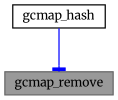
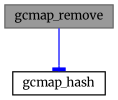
  digraph {
    rankdir=TB
    fontname=Merriweather
    node [fontname=Merriweather fontsize=10 shape=box style=filled]
    n1 [color=gray40 fillcolor=grey60 fontcolor=black height=0.2 label=gcmap_remove width=0.4]
    n2 [color=black fillcolor=white height=0.2 label=gcmap_hash width=0.4]
-   n2 -> n1 [color=blue fontname=Merriweather fontsize=10 labelfontname=Helvetica labelfontsize=10 style=solid arrowhead=tee]
+   n1 -> n2 [color=blue fontname=Merriweather fontsize=10 labelfontname=Helvetica labelfontsize=10 style=solid arrowhead=tee]
  }
